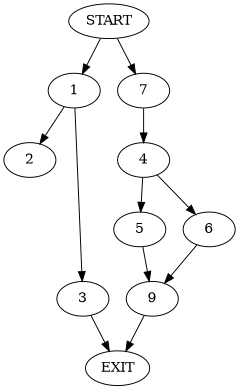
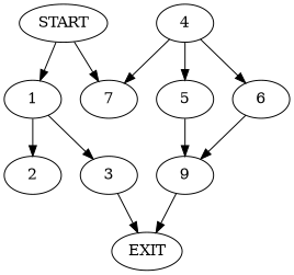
  digraph {
    n1 [label=START]
    1
    7
    2
    3
    4
    n7 [label=EXIT]
    5
    6
    n10 [label=9]
    n1 -> 1
    n1 -> 7
    1 -> 2
    1 -> 3
-   7 -> 4
+   4 -> 7
    3 -> n7
    4 -> 5
    4 -> 6
    5 -> n10
    6 -> n10
    n10 -> n7
  }
